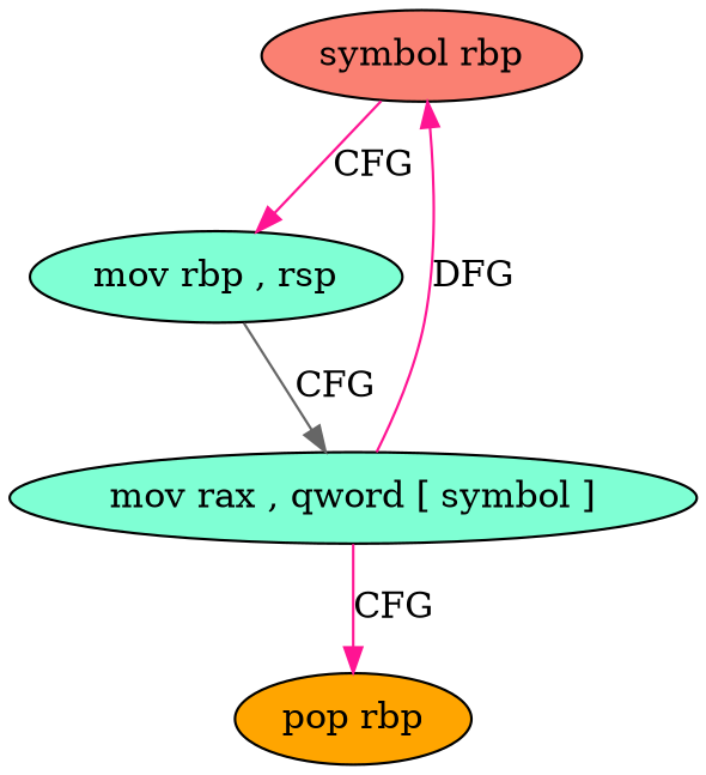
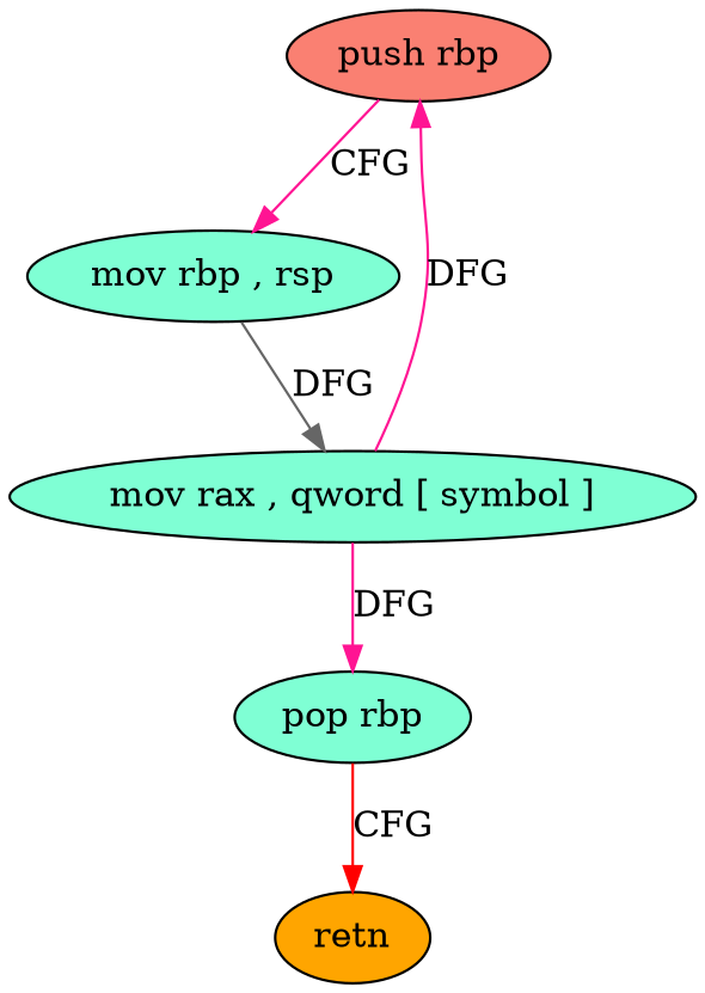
  digraph {
    node [fillcolor=aquamarine style=filled]
    edge [color=deeppink style=solid]
-   n1 [fillcolor=salmon label="symbol rbp"]
+   n1 [fillcolor=salmon label="push rbp"]
    n2 [label="mov rbp , rsp"]
    n3 [label="mov rax , qword [ symbol ]"]
-   n4 [fillcolor=orange label="pop rbp"]
+   n4 [label="pop rbp"]
+   n5 [fillcolor=orange label=retn]
    n1 -> n2 [label=CFG]
-   n2 -> n3 [color=gray40 label=CFG]
+   n2 -> n3 [color=gray40 label=DFG]
    n3 -> n1 [label=DFG]
-   n3 -> n4 [label=CFG]
+   n3 -> n4 [label=DFG]
+   n4 -> n5 [color=red label=CFG]
  }
